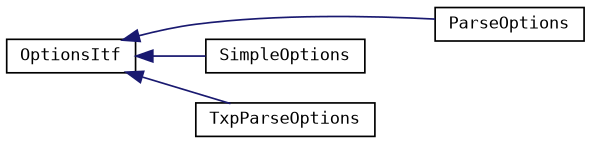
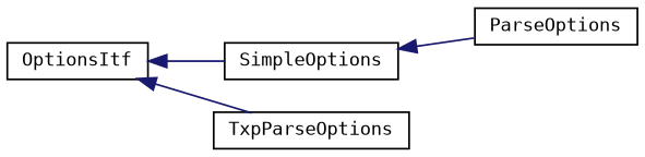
  digraph {
    fontname="DejaVu Sans Mono"
    rankdir=LR
    node [color=black fillcolor=white fontname="DejaVu Sans Mono" fontsize=10 shape=record style=filled]
    edge [color=midnightblue dir=back fontname="DejaVu Sans Mono" fontsize=10 labelfontname=Helvetica labelfontsize=10 style=solid]
    n1 [height=0.2 label=OptionsItf width=0.4]
    n2 [height=0.2 label=ParseOptions width=0.4]
    n3 [height=0.2 label=SimpleOptions width=0.4]
    n4 [height=0.2 label=TxpParseOptions width=0.4]
-   n1 -> n2
+   n3 -> n2
    n1 -> n3
    n1 -> n4
  }
